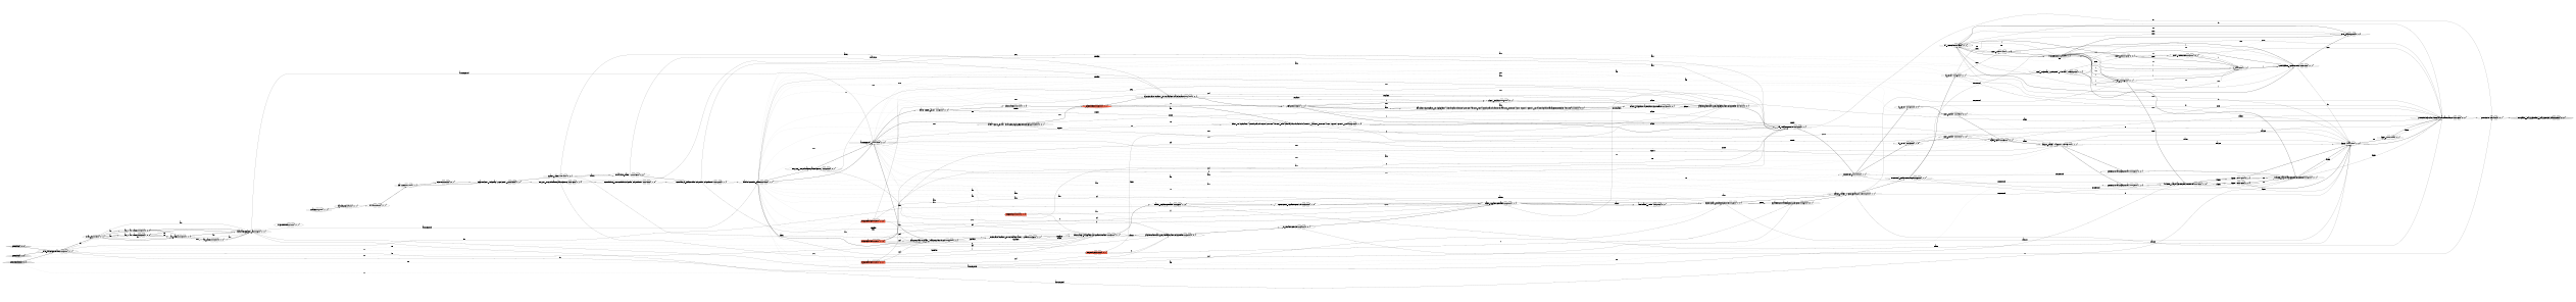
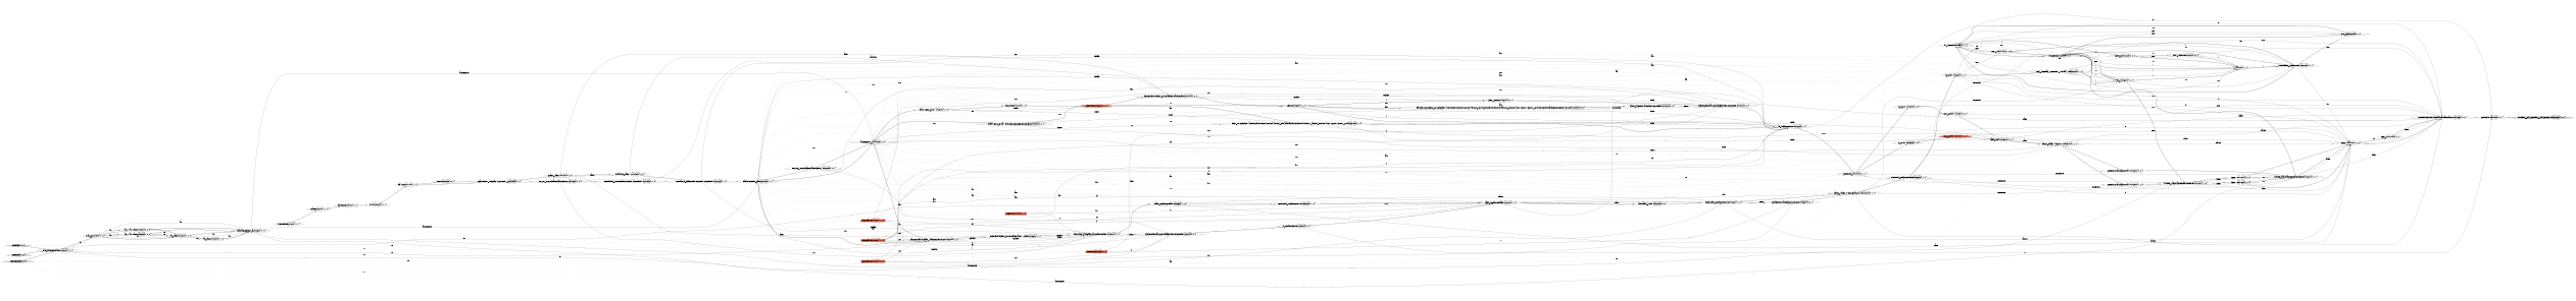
  digraph {
    rankdir=LR
    node [fillcolor=white shape=ellipse style=filled]
    edge [style=solid]
    n1 [label="ids(i( = scoreDoc.doc@@@72@@@['1', '1', '1']"]
    n2 [label="scores != null@@@74@@@['1', '0', '0']" shape=diamond]
    n3 [label="scores != null@@@73@@@['0', '0', '1']" shape=diamond]
    n4 [label="i++@@@70@@@['1', '1', '1']"]
    n5 [label="scores != null@@@68@@@['0', '1', '0']" shape=diamond]
    n6 [label="i < nDocsReturned@@@69@@@['1', '1', '1']" shape=diamond]
    n7 [label="sliceLen < 0@@@77@@@['1', '1', '1']" shape=diamond]
    n8 [label="qr.setDocList(new DocSlice(0,sliceLen,ids,scores,totalHits,maxScore))@@@78@@@['0', '0', '1']"]
    n9 [label="scores(i( = scoreDoc.score@@@73@@@['0', '0', '1']"]
    n10 [label="ScoreDoc scoreDoc = topDocs.scoreDocs(i(@@@71@@@['1', '1', '1']"]
    n11 [label="int sliceLen = Math.min(lastDocRequested,nDocsReturned)@@@76@@@['1', '1', '1']"]
    n12 [label="int i = 0@@@68@@@['1', '1', '1']"]
    n13 [label="sliceLen = 0@@@77@@@['0', '0', '1']"]
    n14 [label="qr.setDocSet(set)@@@79@@@['0', '0', '1']"]
    n15 [label="buildAndRunCollectorChain(qr,query,luceneFilter,collector,cmd,pf.postFilter)@@@45@@@['0', '0', '1']"]
    n16 [label="set = setCollector.getDocSet()@@@46@@@['1', '1', '1']"]
    n17 [label="nDocsReturned = 0@@@47@@@['1', '1', '1']"]
    n18 [label="final Collector topScoreCollector = new SimpleCollector(){@Override public void setScorer(Scorer scorer){this.scorer = scorer}@Override public void collect(int doc){float score = scorer.score()if (score > topscore(0() topscore(0( = score}@Override public boolean acceptsDocsOutOfOrder(){return true}}@@@29@@@['0', '0', '1']"]
    n19 [label="collector = MultiCollector.wrap(setCollector,topScoreCollector)@@@43@@@['0', '0', '1']"]
    n20 [label="float maxScore@@@9@@@['1', '1', '1']"]
    n21 [label="int(( ids@@@10@@@['1', '1', '1']"]
    n22 [label="float(( scores@@@11@@@['1', '1', '1']"]
    n23 [label="populateNextCursorMarkFromTopDocs(qr,cmd,topDocs)@@@63@@@['0', '0', '1']"]
    n24 [label="maxScore = totalHits > 0? topDocs.getMaxScore(): 0.0f@@@64@@@['1', '1', '1']"]
    n25 [label="int sliceLen = Math.min(lastDocRequested,nDocsReturned)@@@71@@@['1', '1', '0']"]
    n26 [label="nDocsReturned = topDocs.scoreDocs.length@@@65@@@['1', '1', '1']"]
    n27 [label="sliceLen < 0@@@78@@@['1', '0', '0']" shape=diamond]
    n28 [label="boolean needScores = (cmd.getFlags() & GET_SCORES) != 0@@@13@@@['1', '1', '1']"]
    n29 [label="int maxDoc = maxDoc()@@@14@@@['0', '0', '1']"]
    n30 [label="Query query = QueryUtils.makeQueryable(cmd.getQuery())@@@13@@@['1', '1', '0']"]
    n31 [label="final DocSetCollector setCollector = new DocSetCollector(smallSetSize,maxDoc)@@@24@@@['0', '0', '1']"]
    n32 [label="int smallSetSize = maxDoc >> 6@@@15@@@['0', '0', '1']"]
    n33 [label="DocSetCollector setCollector = new DocSetCollector(maxDoc >> 6,maxDoc)@@@56@@@['1', '1', '1']"]
    n34 [label="Collector collector = MultiCollector.wrap(topCollector,setCollector)@@@57@@@['1', '1', '1']"]
    n35 [label="ProcessedFilter pf = getProcessedFilter(cmd.getFilter(),cmd.getFilterList())@@@14@@@['1', '1', '0']"]
    n36 [label="last < 0 || last > maxDoc()@@@5@@@['0', '0', '1']" shape=diamond]
    n37 [label="final int lastDocRequested = last@@@6@@@['1', '1', '1']"]
    n38 [label="last = maxDoc()@@@5@@@['1', '1', '1']"]
    n39 [label="int nDocsReturned@@@7@@@['1', '1', '1']"]
    n40 [label="final Filter luceneFilter = pf.filter@@@17@@@['1', '1', '1']"]
    n41 [label="lastDocRequested <= 0@@@19@@@['1', '1', '1']" shape=diamond]
    n42 [label="last = maxDoc()@@@5@@@['0', '1', '0']"]
    n43 [fillcolor=lightgray label="return pf.filter == null && pf.postFilter == null? qr.getDocSet(): null@@@80@@@['0', '0', '1']"]
    n44 [label="ids = new int((((@@@48@@@['0', '0', '1']"]
    n45 [label="ids = new int((((@@@46@@@['1', '1', '0']"]
    n46 [label="sliceLen < 0@@@72@@@['0', '1', '0']" shape=diamond]
    n47 [label="scores = new float((((@@@49@@@['0', '0', '1']"]
-   n48 [label="scores = new float((((@@@47@@@['1', '1', '0']"]
+   n48 [fillcolor=tomato label="scores = new float((((@@@47@@@['1', '1', '0']"]
    n49 [label="last < 0 || last > maxDoc()@@@5@@@['1', '0', '0']" shape=diamond]
    n50 [label="totalHits = topCollector.getTotalHits()@@@60@@@['1', '1', '1']"]
    n51 [label="TopDocs topDocs = topCollector.topDocs(0,len)@@@62@@@['1', '1', '1']"]
    n52 [label="assert(totalHits == set.size())@@@61@@@['0', '0', '1']"]
    n53 [label="int totalHits@@@8@@@['1', '1', '1']"]
    n54 [label="buildAndRunCollectorChain(qr,query,luceneFilter,collector,cmd,pf.postFilter)@@@58@@@['0', '0', '1']"]
    n55 [label="totalHits = topCollector.getTotalHits()@@@56@@@['1', '1', '0']"]
    n56 [fillcolor=tomato label="Collector collector@@@23@@@['1', '1', '1']"]
    n57 [label="maxScore = totalHits > 0? topscore(0(: 0.0f@@@51@@@['1', '1', '1']"]
    n58 [label="qr.setNextCursorMark(cmd.getCursorMark())@@@50@@@['1', '1', '0']"]
    n59 [label="final TopDocsCollector topCollector = buildTopDocsCollector(len,cmd)@@@55@@@['1', '1', '1']"]
    n60 [label="totalHits = set.size()@@@50@@@['1', '1', '1']"]
    n61 [label="ids = new int((((@@@66@@@['1', '1', '1']"]
    n62 [label="scores = (cmd.getFlags() & GET_SCORES) != 0? new float((((: null@@@67@@@['1', '1', '1']"]
    n63 [label="final int(( numHits = new int((((@@@20@@@['1', '1', '0']"]
    n64 [label="Collector collector@@@21@@@['1', '1', '0']"]
    n65 [label="TopDocs topDocs = topCollector.topDocs(0,len)@@@57@@@['1', '1', '0']"]
    n66 [label="Query query = QueryUtils.makeQueryable(cmd.getQuery())@@@18@@@['0', '0', '1']"]
    n67 [label="collector = new SimpleCollector(){@Override public void setScorer(Scorer scorer){this.scorer = scorer}@Override public void collect(int doc){numHits(0(++float score = scorer.score()if (score > topscore(0() topscore(0( = score}}@@@31@@@['1', '1', '0']"]
    n68 [label="!needScores@@@25@@@['1', '1', '1']" shape=diamond]
    n69 [label="qr.setNextCursorMark(cmd.getCursorMark())@@@52@@@['0', '0', '1']"]
    n70 [label="set = setCollector.getDocSet()@@@59@@@['0', '0', '1']"]
    n71 [label="final float(( topscore = new float((((edu.fdu.CPPDG.tinypdg.pe.ExpressionInfo@e3b163@@@20@@@['0', '0', '1']"]
    n72 [label="collector = setCollector@@@26@@@['0', '0', '1']"]
    n73 [label="ProcessedFilter pf = getProcessedFilter(cmd.getFilter(),cmd.getFilterList())@@@16@@@['1', '1', '1']"]
    n74 [label="DocSet set@@@12@@@['0', '0', '1']"]
    n75 [label="int last = len@@@4@@@['1', '1', '1']"]
    n76 [fillcolor=tomato label="QueryCommand cmd@@@2@@@['0', '0', '1']" shape=box]
    n77 [fillcolor=tomato label="QueryResult qr@@@2@@@['0', '0', '1']" shape=box]
    n78 [fillcolor=lightgray label="getDocListNC['1', '0', '0']" shape=diamond]
    n79 [fillcolor=tomato label="QueryCommand cmd@@@2@@@['1', '0', '0']" shape=box]
    n80 [label="int len = cmd.getSupersetMaxDoc()@@@3@@@['1', '1', '1']"]
    n81 [fillcolor=tomato label="QueryCommand cmd@@@2@@@['1', '1', '0']" shape=box]
    n82 [fillcolor=tomato label="QueryResult qr@@@2@@@['0', '1', '0']" shape=box]
    n83 [fillcolor=lightgray label="getDocListAndSetNC['0', '0', '1']" shape=diamond]
    n84 [fillcolor=lightgray label="getDocListNC['0', '1', '0']" shape=diamond]
    n1 -> n2 [label=scores]
    n1 -> n3 [style=bold]
    n1 -> n4 [label=i]
    n1 -> n5 [label=scores]
    n1 -> n6 [style=bold]
    n1 -> n6 [label=i]
    n1 -> n7 [label=scores]
    n1 -> n8 [label=ids]
    n2 -> n1 [style=bold]
    n2 -> n1 [label=true style=dotted]
    n2 -> n6 [style=bold]
    n3 -> n4 [style=bold]
    n3 -> n9 [label=true style=dotted]
    n3 -> n9 [style=bold]
    n4 -> n6 [style=bold]
    n4 -> n6 [label=i]
    n4 -> n10 [label=i]
    n4 -> n10 [style=bold]
    n5 -> n1 [style=bold]
    n5 -> n1 [label=true style=dotted]
    n5 -> n6 [style=bold]
    n6 -> n1 [label=true style=dotted]
    n6 -> n3 [label=true style=dotted]
    n6 -> n4 [label=true style=dotted]
    n6 -> n4 [label=i]
    n6 -> n10 [label=true style=dotted]
    n6 -> n10 [style=bold]
    n6 -> n11 [style=bold]
    n6 -> n12 [style=bold]
    n6 -> n12 [label=i]
    n7 -> n8 [style=bold]
    n7 -> n13 [label=true style=dotted]
    n7 -> n13 [style=bold]
    n8 -> n14 [style=bold]
    n9 -> n3 [label=scores]
    n9 -> n4 [label=i]
    n9 -> n4 [style=bold]
    n9 -> n8 [label=scores]
    n10 -> n1 [style=bold]
    n10 -> n2 [style=bold]
    n10 -> n5 [style=bold]
    n10 -> n6 [label=i]
    n10 -> n7 [label=ids]
    n11 -> n7 [style=bold]
    n11 -> n7 [label=sliceLen]
    n11 -> n8 [label=sliceLen]
    n12 -> n2 [label=true style=dotted]
    n12 -> n4 [style=bold]
    n12 -> n4 [label=true style=dotted]
    n12 -> n5 [label=true style=dotted]
    n12 -> n6 [label=true style=dotted]
    n12 -> n6 [style=bold]
    n12 -> n6 [label=i]
    n12 -> n10 [label=true style=dotted]
    n12 -> n10 [label=i]
    n12 -> n25 [style=bold]
    n13 -> n8 [label=sliceLen]
    n13 -> n8 [style=bold]
    n14 -> n43 [style=bold]
    n15 -> n16 [style=bold]
    n16 -> n14 [label=set]
    n16 -> n17 [style=bold]
    n17 -> n11 [label=nDocsReturned]
    n17 -> n25 [label=nDocsReturned]
    n17 -> n44 [style=bold]
    n17 -> n45 [style=bold]
    n18 -> n19 [label=topScoreCollector]
    n18 -> n19 [style=bold]
    n19 -> n15 [label=collector]
    n19 -> n15 [style=bold]
    n20 -> n21 [style=bold]
    n21 -> n22 [style=bold]
    n22 -> n28 [style=bold]
    n22 -> n74 [style=bold]
    n23 -> n24 [style=bold]
    n24 -> n8 [label=maxScore]
    n24 -> n12 [label=nDocsReturned]
    n24 -> n25 [label=nDocsReturned]
    n24 -> n26 [style=bold]
    n25 -> n7 [label=sliceLen]
    n25 -> n27 [label=sliceLen]
    n25 -> n27 [style=bold]
    n25 -> n46 [label=sliceLen]
    n25 -> n46 [style=bold]
    n26 -> n6 [label=nDocsReturned]
    n26 -> n7 [label=ids]
    n26 -> n11 [label=nDocsReturned]
    n26 -> n61 [style=bold]
    n27 -> n7 [style=bold]
    n27 -> n11 [style=bold]
    n27 -> n11 [label=true style=dotted]
    n28 -> n29 [style=bold]
    n28 -> n30 [style=bold]
    n29 -> n31 [label=maxDoc]
    n29 -> n32 [label=maxDoc]
    n29 -> n32 [style=bold]
    n29 -> n33 [label=maxDoc]
    n30 -> n16 [label=query]
    n30 -> n34 [label=query]
    n30 -> n35 [style=bold]
    n31 -> n19 [label=setCollector]
    n31 -> n68 [style=bold]
    n31 -> n72 [label=setCollector]
    n32 -> n31 [label=smallSetSize]
    n32 -> n73 [style=bold]
    n33 -> n34 [label=setCollector]
    n33 -> n34 [label=collector]
    n33 -> n34 [style=bold]
    n34 -> n54 [label=collector]
    n34 -> n54 [style=bold]
    n34 -> n55 [style=bold]
    n35 -> n73 [style=bold]
    n36 -> n37 [style=bold]
    n36 -> n38 [style=bold]
    n36 -> n38 [label=true style=dotted]
    n37 -> n11 [label=lastDocRequested]
    n37 -> n25 [label=lastDocRequested]
    n37 -> n39 [style=dotted]
    n37 -> n40 [label=lastDocRequested]
    n37 -> n41 [label=lastDocRequested]
    n38 -> n37 [style=bold]
    n38 -> n37 [label=last]
    n38 -> n42 [style=bold]
    n38 -> n42 [label=true style=dotted]
+   n39 -> n53 [style=bold]
    n40 -> n12 [label=false style=dotted]
    n40 -> n15 [label=luceneFilter]
    n40 -> n16 [label=true style=dotted]
    n40 -> n17 [label=true style=dotted]
    n40 -> n24 [label=false style=dotted]
    n40 -> n26 [label=false style=dotted]
    n40 -> n33 [label=false style=dotted]
    n40 -> n34 [label=false style=dotted]
    n40 -> n41 [style=bold]
    n40 -> n41 [label=true style=dotted]
    n40 -> n45 [label=true style=dotted]
    n40 -> n48 [label=true style=dotted]
    n40 -> n50 [label=false style=dotted]
    n40 -> n51 [label=false style=dotted]
    n40 -> n54 [label=luceneFilter]
    n40 -> n55 [label=false style=dotted]
    n40 -> n56 [label=true style=dotted]
    n40 -> n57 [label=true style=dotted]
    n40 -> n58 [label=true style=dotted]
    n40 -> n59 [label=false style=dotted]
    n40 -> n59 [style=bold]
    n40 -> n60 [label=true style=dotted]
    n40 -> n61 [label=false style=dotted]
    n40 -> n62 [label=false style=dotted]
    n40 -> n63 [label=true style=dotted]
    n40 -> n64 [label=true style=dotted]
    n40 -> n65 [label=false style=dotted]
    n40 -> n66 [style=bold]
    n41 -> n6 [label=false style=dotted]
    n41 -> n12 [label=false style=dotted]
    n41 -> n15 [label=true style=dotted]
    n41 -> n16 [label=true style=dotted]
    n41 -> n17 [label=true style=dotted]
    n41 -> n23 [label=false style=dotted]
    n41 -> n24 [label=false style=dotted]
    n41 -> n26 [label=false style=dotted]
    n41 -> n31 [label=true style=dotted]
    n41 -> n33 [label=false style=dotted]
    n41 -> n34 [label=false style=dotted]
    n41 -> n44 [label=true style=dotted]
    n41 -> n47 [label=true style=dotted]
    n41 -> n50 [label=false style=dotted]
    n41 -> n51 [label=false style=dotted]
    n41 -> n52 [label=sliceLen style=dotted]
    n41 -> n54 [label=false style=dotted]
    n41 -> n56 [label=true style=dotted]
    n41 -> n57 [label=true style=dotted]
    n41 -> n57 [label=topscore]
    n41 -> n59 [label=false style=dotted]
    n41 -> n59 [style=bold]
    n41 -> n60 [label=true style=dotted]
    n41 -> n61 [label=false style=dotted]
    n41 -> n62 [label=false style=dotted]
    n41 -> n63 [style=bold]
    n41 -> n67 [label=topscore]
    n41 -> n68 [label=true style=dotted]
    n41 -> n69 [label=true style=dotted]
    n41 -> n70 [label=false style=dotted]
    n41 -> n71 [label=true style=dotted]
    n41 -> n71 [style=bold]
    n42 -> n37 [label=last]
    n42 -> n37 [style=bold]
    n44 -> n8 [label=ids]
    n44 -> n47 [style=bold]
    n45 -> n7 [label=len]
    n45 -> n48 [style=bold]
    n46 -> n7 [style=bold]
    n46 -> n11 [label=true style=dotted]
    n46 -> n11 [style=bold]
    n47 -> n8 [label=scores]
    n47 -> n60 [style=bold]
    n48 -> n7 [label=scores]
    n48 -> n60 [style=bold]
    n49 -> n37 [style=bold]
    n49 -> n38 [label=true style=dotted]
    n49 -> n38 [style=bold]
    n50 -> n8 [label=totalHits]
    n50 -> n24 [label=totalHits]
    n50 -> n51 [style=bold]
    n50 -> n52 [style=bold]
    n50 -> n52 [label=totalHits]
    n51 -> n7 [label=maxScore]
    n51 -> n23 [label=topDocs]
    n51 -> n23 [style=bold]
    n51 -> n24 [style=bold]
    n52 -> n51 [style=bold]
    n53 -> n20 [style=bold]
    n54 -> n70 [style=bold]
    n55 -> n7 [label=totalHits]
    n55 -> n51 [label=totalHits]
    n55 -> n65 [style=bold]
    n56 -> n31 [style=bold]
    n56 -> n67 [style=bold]
    n56 -> n67 [label=false style=dotted]
    n56 -> n68 [style=bold]
    n56 -> n68 [label=true style=dotted]
    n57 -> n7 [label=maxScore]
    n57 -> n8 [label=maxScore]
    n57 -> n58 [style=bold]
    n57 -> n69 [style=bold]
    n58 -> n25 [style=bold]
    n59 -> n33 [style=bold]
    n59 -> n33 [label=topCollector]
    n59 -> n34 [label=topCollector]
    n60 -> n7 [label=totalHits]
    n60 -> n8 [label=totalHits]
    n60 -> n57 [label=totalHits]
    n60 -> n57 [style=bold]
    n61 -> n2 [label=scores]
    n61 -> n5 [label=scores]
    n61 -> n7 [label=scores]
    n61 -> n8 [label=ids]
    n61 -> n62 [style=bold]
    n62 -> n3 [label=scores]
    n62 -> n4 [label=i]
    n62 -> n8 [label=scores]
    n62 -> n12 [style=bold]
    n62 -> n12 [label=i]
    n63 -> n56 [label=numHits]
    n63 -> n64 [style=bold]
    n63 -> n67 [label=numHits]
    n64 -> n56 [style=bold]
    n65 -> n50 [label=topDocs]
    n65 -> n50 [style=bold]
    n66 -> n15 [label=query]
    n66 -> n41 [style=bold]
    n66 -> n54 [label=query]
    n67 -> n16 [style=bold]
    n67 -> n16 [label=collector]
    n67 -> n18 [label=0 style=dashed]
    n67 -> n57 [label=topscore]
    n67 -> n60 [label=numHits]
    n68 -> n16 [style=bold]
    n68 -> n16 [label=collector]
    n68 -> n18 [label=false style=dotted]
    n68 -> n18 [style=bold]
    n68 -> n19 [label=false style=dotted]
    n68 -> n60 [label=numHits]
    n68 -> n72 [label=0 style=dashed]
    n68 -> n72 [style=bold]
    n68 -> n72 [label=true style=dotted]
    n69 -> n11 [style=bold]
    n70 -> n14 [label=set]
    n70 -> n50 [style=bold]
    n71 -> n18 [label=topscore]
    n71 -> n56 [style=bold]
    n71 -> n57 [label=topscore]
    n72 -> n15 [style=bold]
    n72 -> n15 [label=collector]
    n73 -> n16 [label=luceneFilter]
    n73 -> n34 [label=luceneFilter]
    n73 -> n40 [style=bold]
    n74 -> n28 [style=bold]
    n75 -> n36 [label=last]
    n75 -> n36 [style=bold]
    n75 -> n37 [label=last]
    n75 -> n38 [label=last]
    n75 -> n38 [style=bold]
    n75 -> n49 [label=last]
    n75 -> n49 [style=bold]
    n76 -> n15 [label=cmd]
    n76 -> n23 [label=cmd]
    n76 -> n54 [label=cmd]
    n76 -> n59 [label=cmd]
    n77 -> n15 [label=qr]
    n77 -> n23 [label=qr]
    n77 -> n54 [label=qr]
    n78 -> n79 [label=true style=dotted]
    n78 -> n80 [style=bold]
    n79 -> n16 [label=cmd]
    n79 -> n34 [label=cmd]
    n79 -> n50 [label=cmd]
    n79 -> n59 [label=cmd]
    n80 -> n51 [label=len]
    n80 -> n59 [label=len]
    n80 -> n65 [label=len]
    n80 -> n75 [style=bold]
    n80 -> n75 [label=len]
    n81 -> n16 [label=qr]
    n81 -> n16 [label=cmd]
    n81 -> n34 [label=qr]
    n81 -> n34 [label=cmd]
    n81 -> n50 [label=cmd]
    n81 -> n50 [label=qr]
    n81 -> n59 [label=cmd]
    n81 -> n77 [label=4 style=dashed]
    n82 -> n16 [label=qr]
    n82 -> n34 [label=qr]
    n82 -> n50 [label=qr]
    n83 -> n76 [label=true style=dotted]
    n83 -> n77 [label=true style=dotted]
    n83 -> n80 [style=bold]
    n84 -> n80 [style=bold]
    n84 -> n81 [label=true style=dotted]
    n84 -> n82 [label=true style=dotted]
  }
